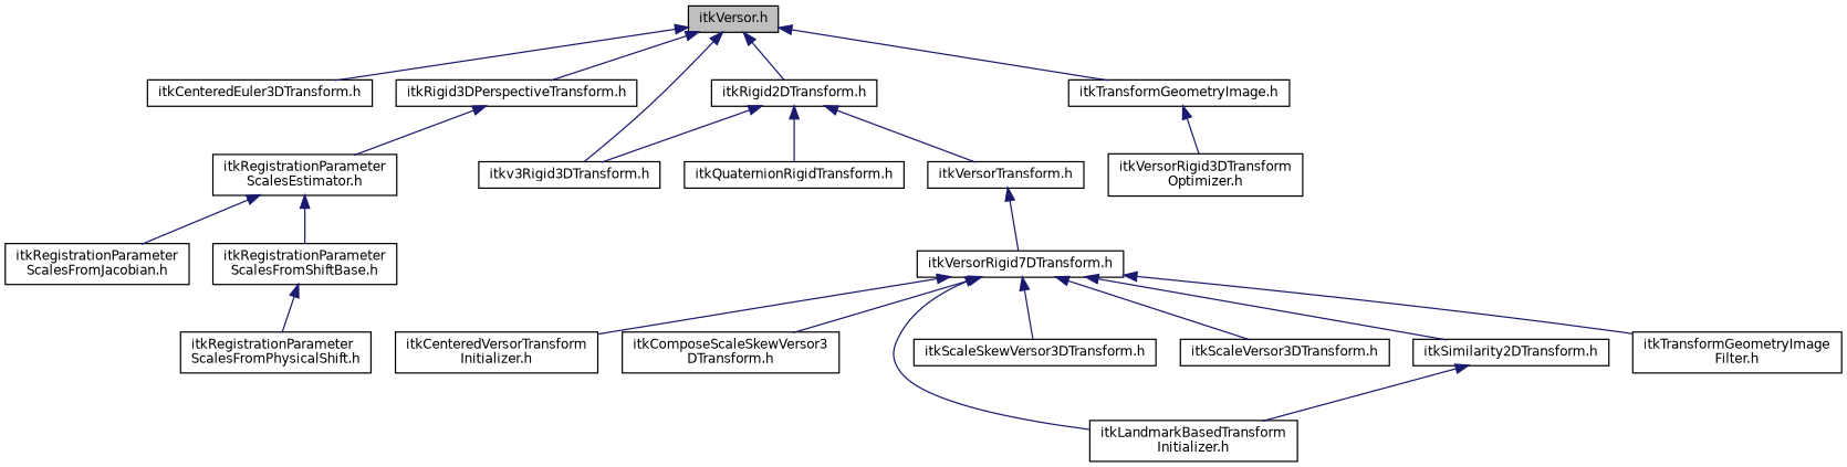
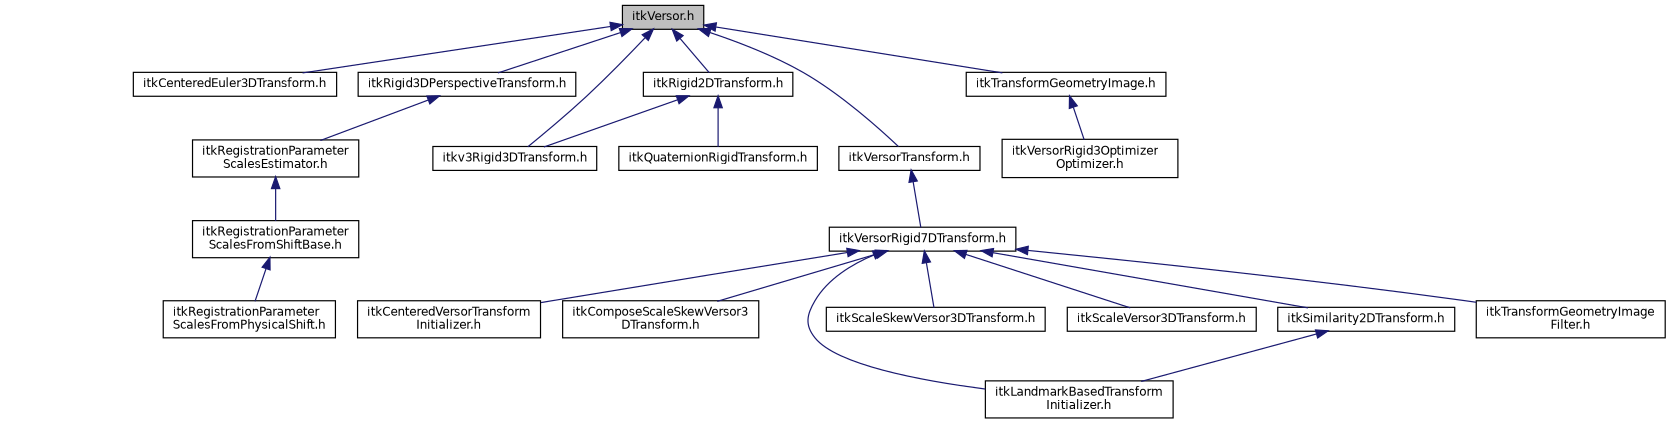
  digraph {
    node [color=black fillcolor=white fontname=Helvetica fontsize=10 shape=record style=filled]
    edge [color=midnightblue dir=back fontname=Helvetica fontsize=10 labelfontname=Helvetica labelfontsize=10 style=solid]
    n1 [fillcolor=grey75 fontcolor=black height=0.2 label="itkVersor.h" width=0.4]
    n2 [height=0.2 label="itkCenteredEuler3DTransform.h" width=0.4]
    n3 [height=0.2 label="itkRigid3DPerspectiveTransform.h" width=0.4]
    n4 [height=0.2 label="itkRigid2DTransform.h" width=0.4]
    n5 [height=0.2 label="itkv3Rigid3DTransform.h" width=0.4]
    n6 [height=0.2 label="itkTransformGeometryImage.h" width=0.4]
    n7 [height=0.2 label="itkRegistrationParameter\lScalesEstimator.h" width=0.4]
    n8 [height=0.2 label="itkQuaternionRigidTransform.h" width=0.4]
    n9 [height=0.2 label="itkVersorTransform.h" width=0.4]
-   n10 [height=0.2 label="itkVersorRigid3DTransform\lOptimizer.h" width=0.4]
-   n11 [height=0.2 label="itkRegistrationParameter\lScalesFromJacobian.h" width=0.4]
+   n10 [height=0.2 label="itkVersorRigid3Optimizer\lOptimizer.h" width=0.4]
    n12 [height=0.2 label="itkRegistrationParameter\lScalesFromShiftBase.h" width=0.4]
    n13 [height=0.2 label="itkRegistrationParameter\lScalesFromPhysicalShift.h" width=0.4]
    n14 [height=0.2 label="itkVersorRigid7DTransform.h" width=0.4]
    n15 [height=0.2 label="itkCenteredVersorTransform\lInitializer.h" width=0.4]
    n16 [height=0.2 label="itkComposeScaleSkewVersor3\lDTransform.h" width=0.4]
    n17 [height=0.2 label="itkLandmarkBasedTransform\lInitializer.h" width=0.4]
    n18 [height=0.2 label="itkScaleSkewVersor3DTransform.h" width=0.4]
    n19 [height=0.2 label="itkScaleVersor3DTransform.h" width=0.4]
    n20 [height=0.2 label="itkSimilarity2DTransform.h" width=0.4]
    n21 [height=0.2 label="itkTransformGeometryImage\lFilter.h" width=0.4]
    n1 -> n2
    n1 -> n3
    n1 -> n4
    n1 -> n5
    n1 -> n6
    n3 -> n7
    n4 -> n5
    n4 -> n8
-   n4 -> n9
+   n1 -> n9
    n6 -> n10
-   n7 -> n11
    n7 -> n12
    n9 -> n14
    n12 -> n13
    n14 -> n15
    n14 -> n16
    n14 -> n17
    n14 -> n18
    n14 -> n19
    n14 -> n20
    n14 -> n21
    n20 -> n17
  }
